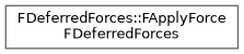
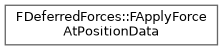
  digraph {
    rankdir=TB
-   n1 [color=grey40 fillcolor=white fontname=Helvetica fontsize=10 height=0.2 label="FDeferredForces::FApplyForce\lFDeferredForces" shape=box style=filled width=0.4]
+   n1 [color=grey40 fillcolor=white fontname=Helvetica fontsize=10 height=0.2 label="FDeferredForces::FApplyForce\lAtPositionData" shape=box style=filled width=0.4]
  }
